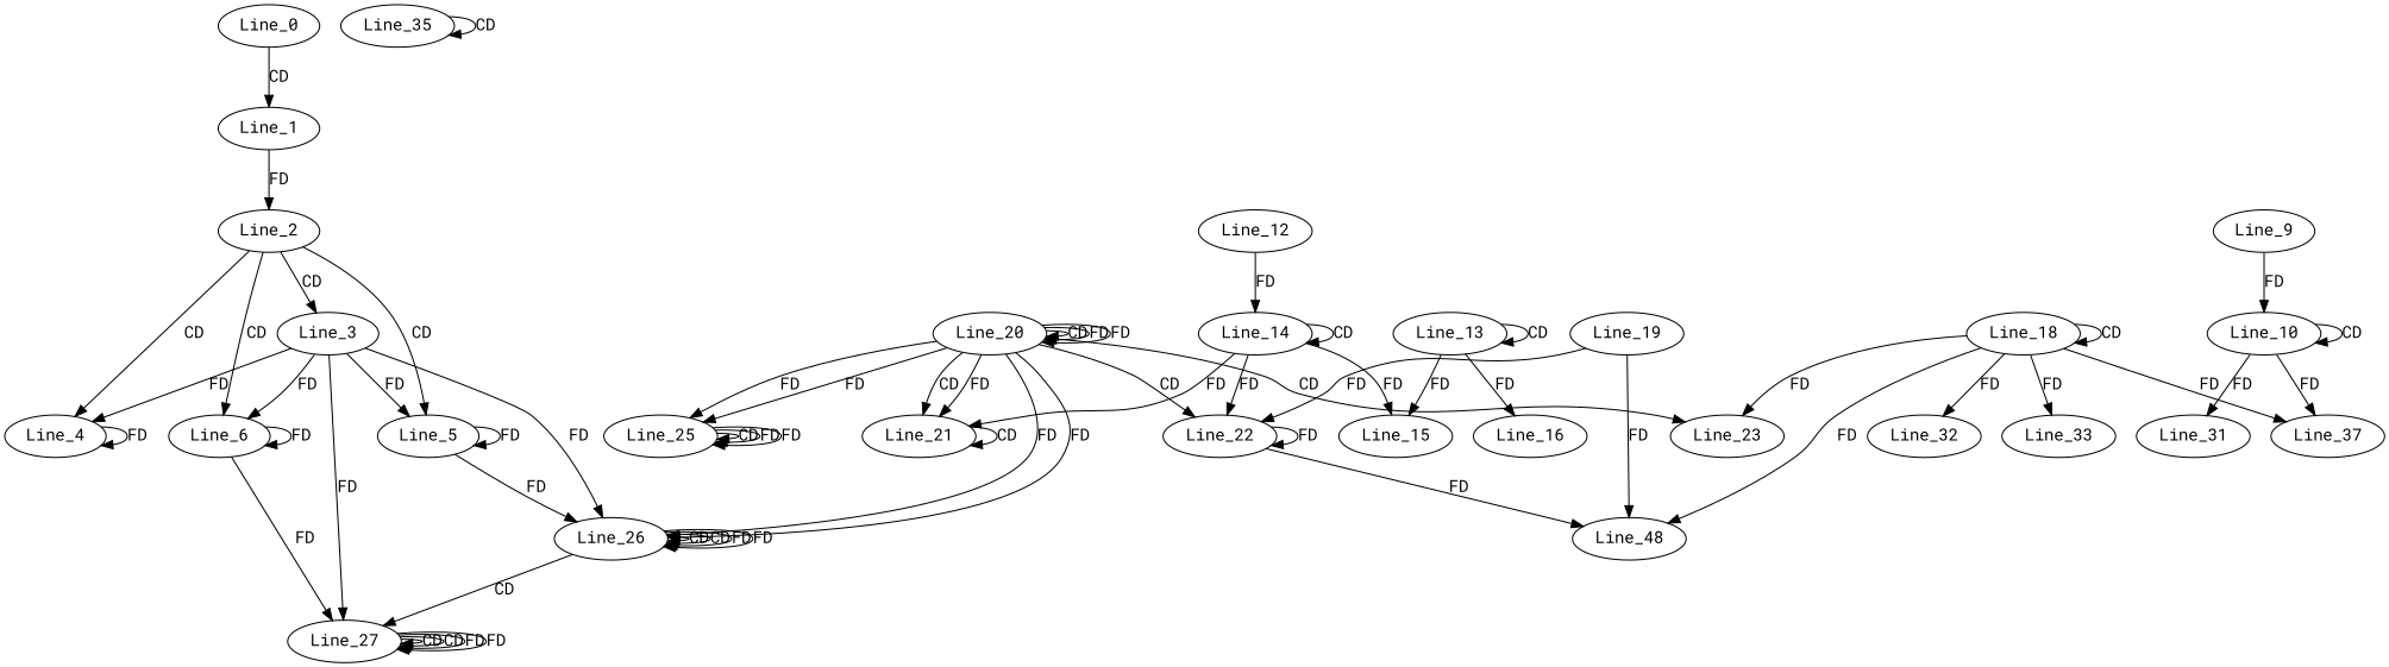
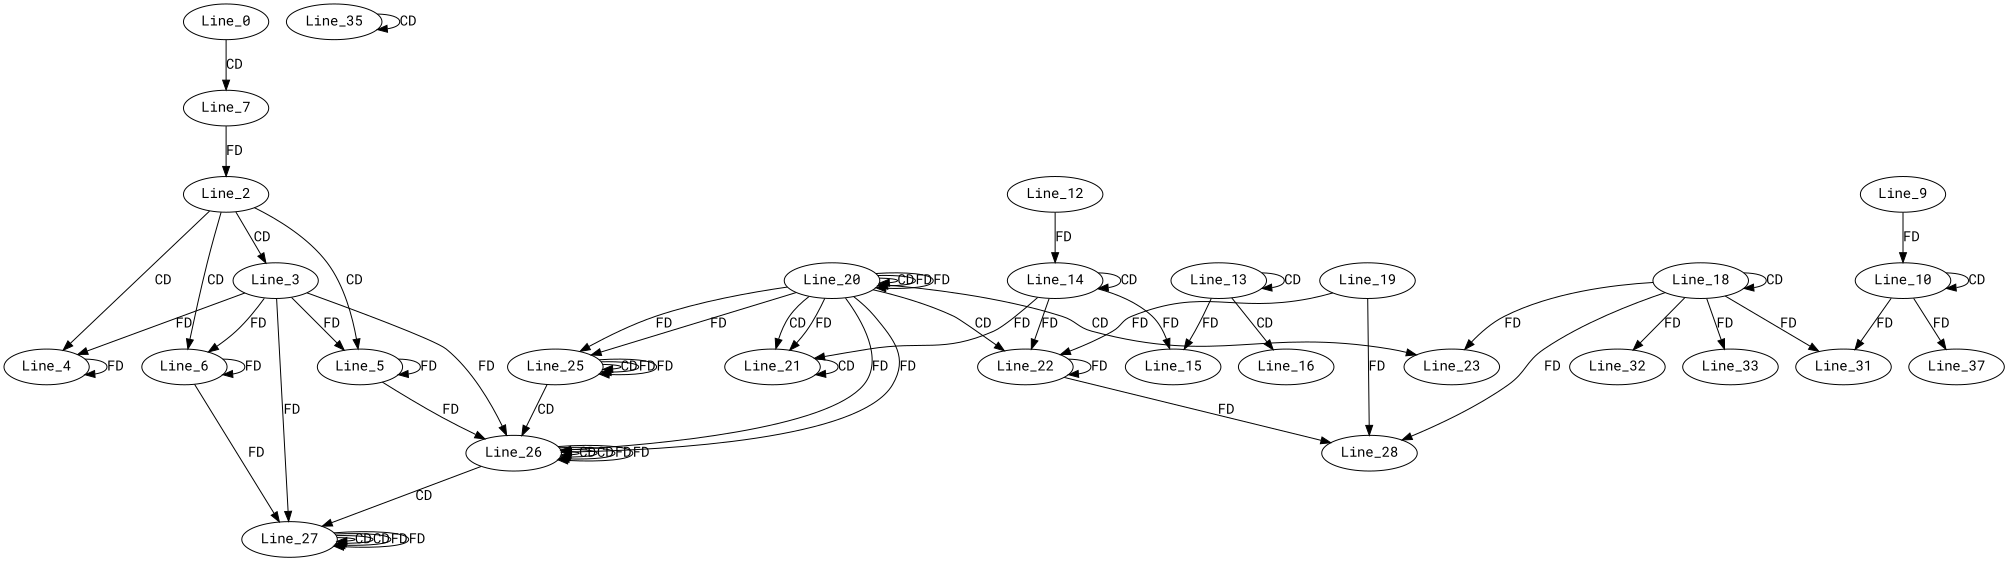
  digraph {
    fontname="Roboto Mono"
    node [fontname="Roboto Mono"]
    edge [fontname="Roboto Mono"]
    Line_0
-   Line_1
+   Line_1 [label=Line_7]
    Line_2
    Line_3
    Line_4
    Line_5
    Line_6
    Line_26
    Line_27
    Line_10
    n11 [label=Line_31]
    Line_37
    Line_9
    Line_13
    Line_15
    Line_16
    Line_14
    Line_21
    Line_22
    Line_20
    Line_23
    Line_25
    Line_12
    Line_18
-   Line_28 [label=Line_48]
+   Line_28
    Line_32
    Line_33
    Line_19
    Line_35
    Line_0 -> Line_1 [label=CD]
    Line_1 -> Line_2 [label=FD]
    Line_2 -> Line_3 [label=CD]
    Line_2 -> Line_4 [label=CD]
    Line_2 -> Line_5 [label=CD]
    Line_2 -> Line_6 [label=CD]
    Line_3 -> Line_4 [label=FD]
    Line_3 -> Line_5 [label=FD]
    Line_3 -> Line_6 [label=FD]
    Line_3 -> Line_26 [label=FD]
    Line_3 -> Line_27 [label=FD]
    Line_4 -> Line_4 [label=FD]
    Line_5 -> Line_5 [label=FD]
    Line_5 -> Line_26 [label=FD]
    Line_6 -> Line_6 [label=FD]
    Line_6 -> Line_27 [label=FD]
    Line_26 -> Line_26 [label=CD]
    Line_26 -> Line_26 [label=CD]
    Line_26 -> Line_26 [label=FD]
    Line_26 -> Line_26 [label=FD]
    Line_26 -> Line_27 [label=CD]
    Line_27 -> Line_27 [label=CD]
    Line_27 -> Line_27 [label=CD]
    Line_27 -> Line_27 [label=FD]
    Line_27 -> Line_27 [label=FD]
    Line_10 -> Line_10 [label=CD]
    Line_10 -> n11 [label=FD]
    Line_10 -> Line_37 [label=FD]
    Line_9 -> Line_10 [label=FD]
    Line_13 -> Line_13 [label=CD]
    Line_13 -> Line_15 [label=FD]
-   Line_13 -> Line_16 [label=FD]
+   Line_13 -> Line_16 [label=CD]
    Line_14 -> Line_15 [label=FD]
    Line_14 -> Line_14 [label=CD]
    Line_14 -> Line_21 [label=FD]
    Line_14 -> Line_22 [label=FD]
    Line_21 -> Line_21 [label=CD]
    Line_22 -> Line_22 [label=FD]
    Line_22 -> Line_28 [label=FD]
    Line_20 -> Line_26 [label=FD]
    Line_20 -> Line_26 [label=FD]
    Line_20 -> Line_21 [label=CD]
    Line_20 -> Line_21 [label=FD]
    Line_20 -> Line_22 [label=CD]
    Line_20 -> Line_20 [label=CD]
    Line_20 -> Line_20 [label=FD]
    Line_20 -> Line_20 [label=FD]
    Line_20 -> Line_23 [label=CD]
    Line_20 -> Line_25 [label=FD]
    Line_20 -> Line_25 [label=FD]
+   Line_25 -> Line_26 [label=CD]
    Line_25 -> Line_25 [label=CD]
    Line_25 -> Line_25 [label=FD]
    Line_25 -> Line_25 [label=FD]
    Line_12 -> Line_14 [label=FD]
-   Line_18 -> Line_37 [label=FD]
+   Line_18 -> n11 [label=FD]
    Line_18 -> Line_23 [label=FD]
    Line_18 -> Line_18 [label=CD]
    Line_18 -> Line_28 [label=FD]
    Line_18 -> Line_32 [label=FD]
    Line_18 -> Line_33 [label=FD]
    Line_19 -> Line_22 [label=FD]
    Line_19 -> Line_28 [label=FD]
    Line_35 -> Line_35 [label=CD]
  }
